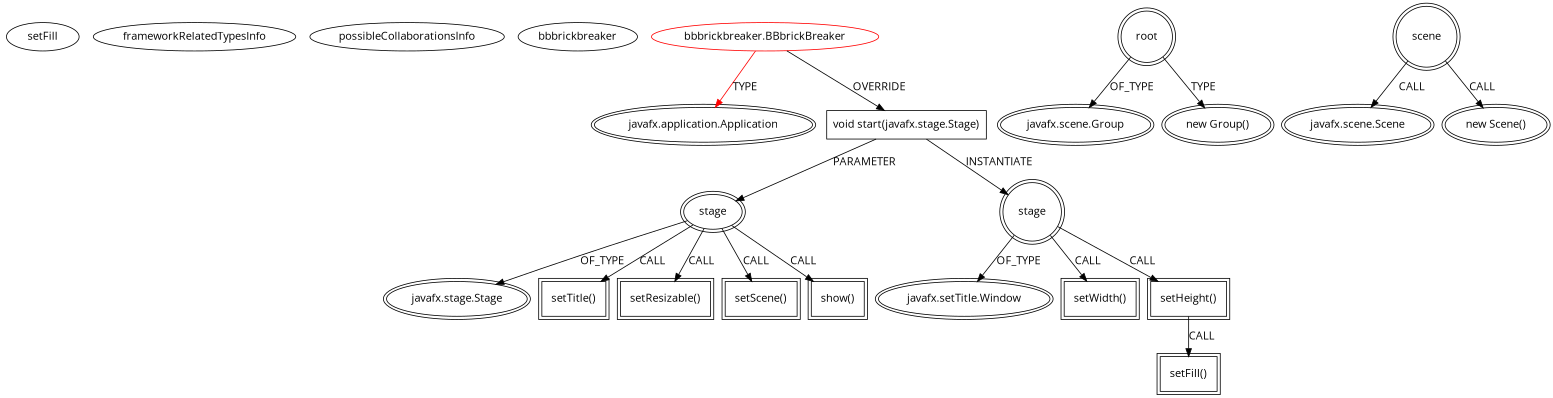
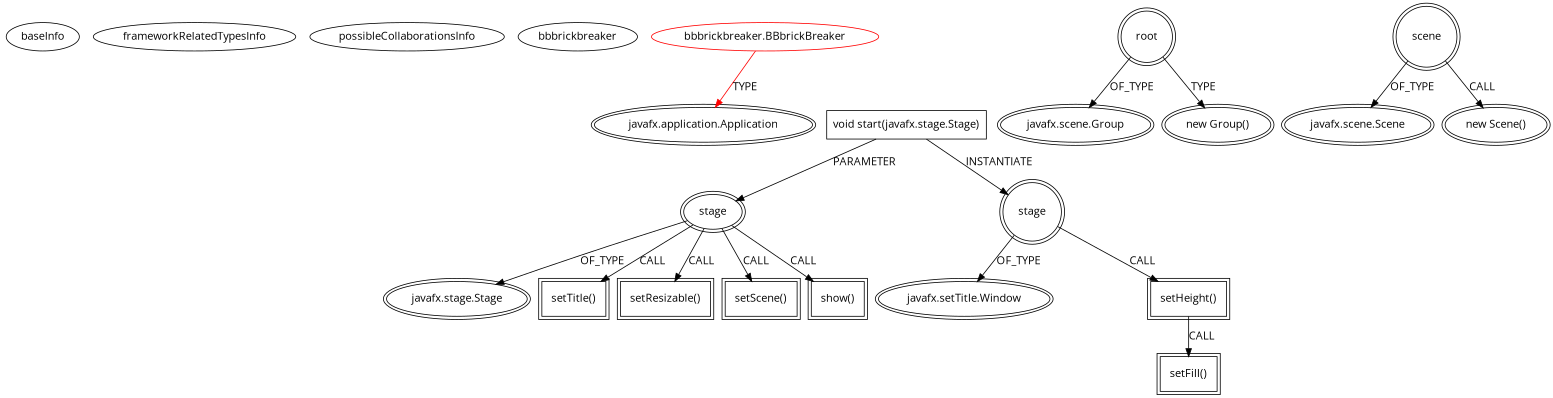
  digraph {
    fontname="Open Sans"
    node [fontname="Open Sans" isFrameworkType=true vertexType=INSIDE_CALL peripheries=2]
    edge [fontname="Open Sans"]
-   baseInfo [category=extension_graph graphId=433 isAnonymous=false possibleRelation=false label=setFill isFrameworkType="" vertexType="" peripheries=""]
+   baseInfo [category=extension_graph graphId=433 isAnonymous=false possibleRelation=false isFrameworkType="" vertexType="" peripheries=""]
    frameworkRelatedTypesInfo [0="javafx.application.Application" isFrameworkType="" vertexType="" peripheries=""]
    possibleCollaborationsInfo [isFrameworkType="" vertexType="" peripheries=""]
    n4 [contextSignature=BBbrickBreaker filePath="/Enriqe-Breaking-Bad-Brick-Breaker/Breaking-Bad-Brick-Breaker-master/src/bbbrickbreaker/BBbrickBreaker.java" graphId=433 label=bbbrickbreaker projectName="Enriqe-Breaking-Bad-Brick-Breaker" isFrameworkType="" vertexType="" peripheries=""]
    n5 [color=red isFrameworkType=false label="bbbrickbreaker.BBbrickBreaker" vertexType=ROOT_CLIENT_CLASS_DECLARATION peripheries=""]
    n6 [label="javafx.application.Application" vertexType=FRAMEWORK_CLASS_TYPE]
    n7 [isFrameworkType=false label="void start(javafx.stage.Stage)" shape=box vertexType=OVERRIDING_METHOD_DECLARATION peripheries=""]
    n8 [label=stage vertexType=PARAMETER_DECLARATION]
    n9 [label=stage shape=circle vertexType=VARIABLE_EXPRESION]
    n10 [label="javafx.stage.Stage" vertexType=FRAMEWORK_CLASS_TYPE]
    n11 [label="setTitle()" shape=box]
    n12 [label="setResizable()" shape=box]
    n13 [label="setScene()" shape=box]
    n14 [label="show()" shape=box]
    n15 [label=root shape=circle vertexType=VARIABLE_EXPRESION]
    n16 [label="javafx.scene.Group" vertexType=FRAMEWORK_CLASS_TYPE]
    n17 [label="new Group()" vertexType=CONSTRUCTOR_CALL]
    n18 [label="javafx.setTitle.Window" vertexType=FRAMEWORK_CLASS_TYPE]
-   n19 [label="setWidth()" shape=box]
    n20 [label="setHeight()" shape=box]
    n21 [label=scene shape=circle vertexType=VARIABLE_EXPRESION]
    n22 [label="javafx.scene.Scene" vertexType=FRAMEWORK_CLASS_TYPE]
    n23 [label="new Scene()" vertexType=CONSTRUCTOR_CALL]
    n24 [label="setFill()" shape=box]
    n5 -> n6 [color=red label=TYPE]
-   n5 -> n7 [label=OVERRIDE]
    n7 -> n8 [label=PARAMETER]
    n7 -> n9 [label=INSTANTIATE]
    n8 -> n10 [label=OF_TYPE]
    n8 -> n11 [label=CALL]
    n8 -> n12 [label=CALL]
    n8 -> n13 [label=CALL]
    n8 -> n14 [label=CALL]
    n9 -> n18 [label=OF_TYPE]
-   n9 -> n19 [label=CALL]
    n9 -> n20 [label=CALL]
    n15 -> n16 [label=OF_TYPE]
    n15 -> n17 [label=TYPE]
    n20 -> n24 [label=CALL]
-   n21 -> n22 [label=CALL]
+   n21 -> n22 [label=OF_TYPE]
    n21 -> n23 [label=CALL]
  }
